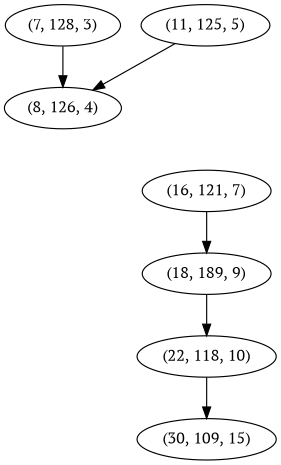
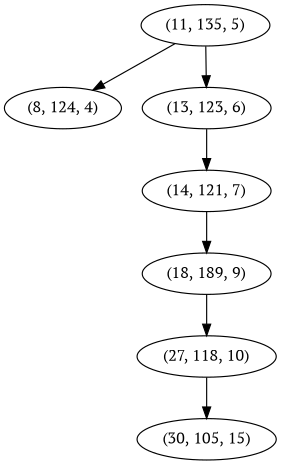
  digraph {
    fontname="PT Serif"
    node [fontname="PT Serif"]
    edge [fontname="PT Serif"]
-   "(7, 128, 3)"
-   "(8, 126, 4)"
-   "(11, 125, 5)"
-   "(14, 121, 7)" [label="(16, 121, 7)"]
+   "(8, 126, 4)" [label="(8, 124, 4)"]
+   "(11, 125, 5)" [label="(11, 135, 5)"]
+   "(13, 123, 6)"
+   "(14, 121, 7)"
    n6 [label="(18, 189, 9)"]
-   "(22, 118, 10)"
-   "(30, 109, 15)"
-   "(7, 128, 3)" -> "(8, 126, 4)"
+   "(22, 118, 10)" [label="(27, 118, 10)"]
+   "(30, 109, 15)" [label="(30, 105, 15)"]
    "(11, 125, 5)" -> "(8, 126, 4)"
+   "(11, 125, 5)" -> "(13, 123, 6)"
+   "(13, 123, 6)" -> "(14, 121, 7)"
    "(14, 121, 7)" -> n6
    n6 -> "(22, 118, 10)"
    "(22, 118, 10)" -> "(30, 109, 15)"
  }
